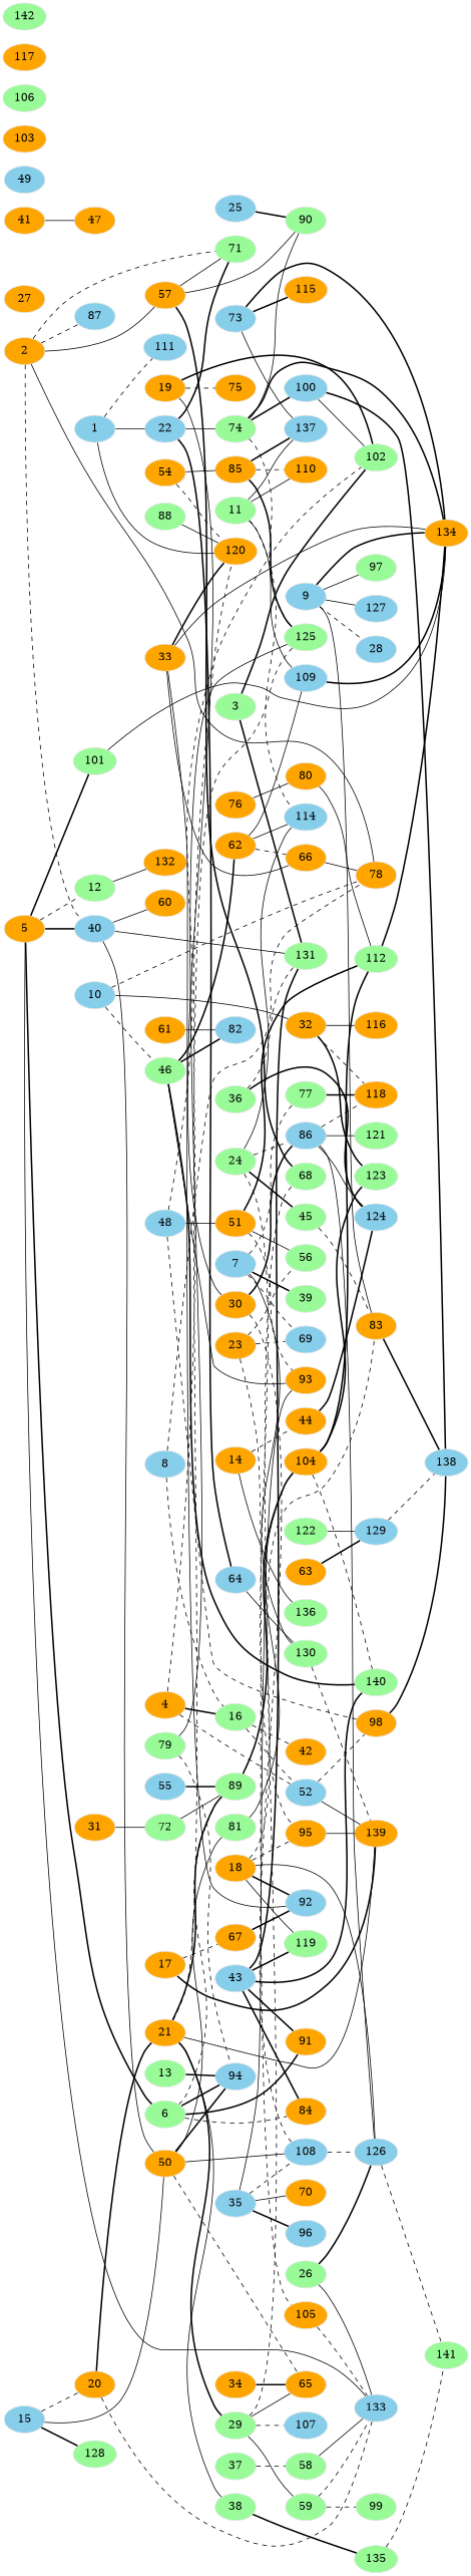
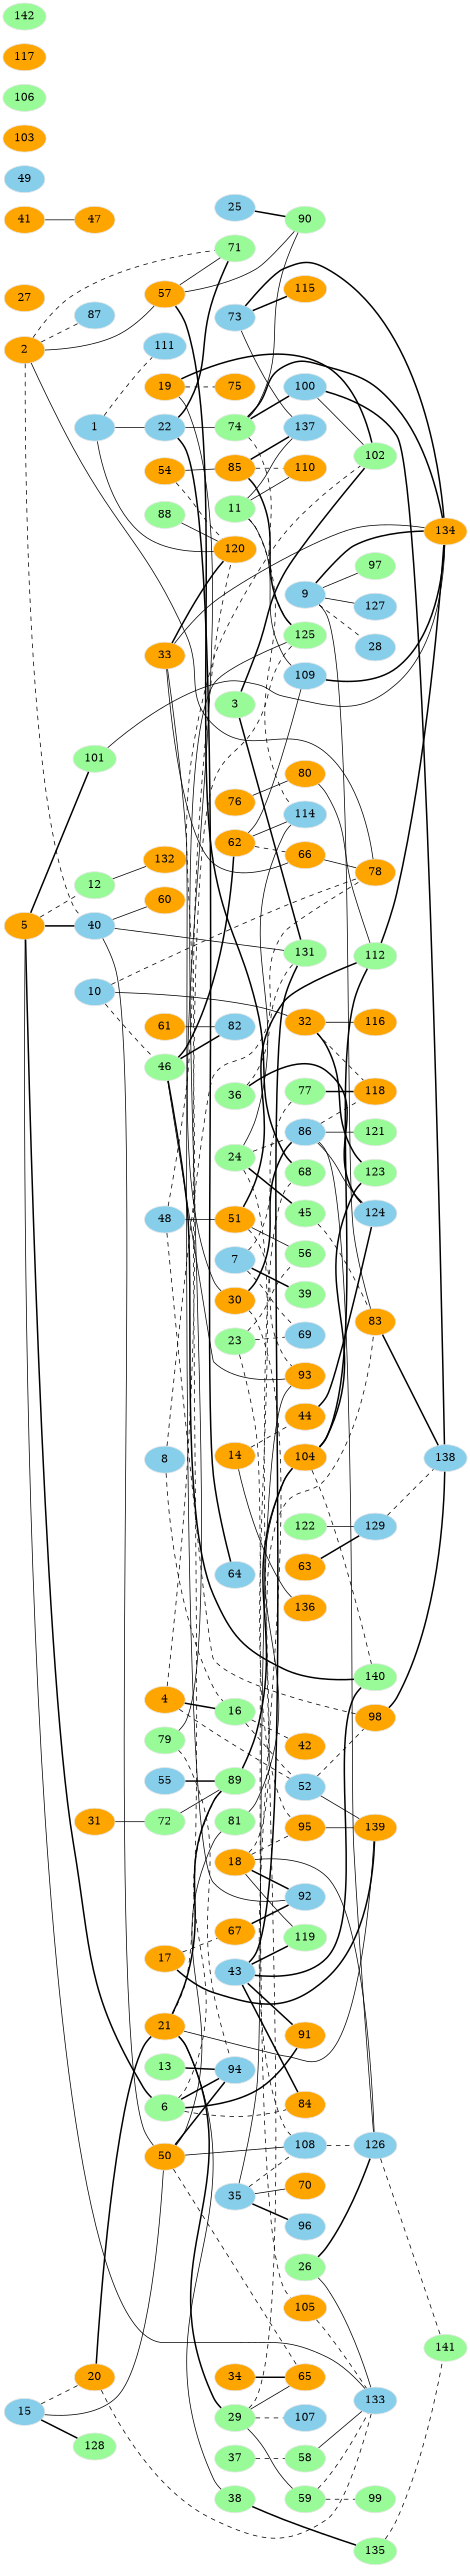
  graph {
    rankdir=LR
    node [color=gray90 fillcolor=orange style=filled]
    edge [style=solid]
    1 [fillcolor=skyblue]
    22 [fillcolor=skyblue]
    111 [fillcolor=skyblue]
    120
    71 [fillcolor=palegreen]
    64 [fillcolor=skyblue]
    74 [fillcolor=palegreen]
    40 [fillcolor=skyblue]
    2
    57
    78
    87 [fillcolor=skyblue]
    131 [fillcolor=palegreen]
    50
    60
    90 [fillcolor=palegreen]
    68 [fillcolor=palegreen]
    3 [fillcolor=palegreen]
    102 [fillcolor=palegreen]
    4
    16 [fillcolor=palegreen]
    52 [fillcolor=skyblue]
    42
    139
    98
    5
    6 [fillcolor=palegreen]
    12 [fillcolor=palegreen]
    101 [fillcolor=palegreen]
    133 [fillcolor=skyblue]
    84
    89 [fillcolor=palegreen]
    91
    94 [fillcolor=skyblue]
    132
    134
    104
    7 [fillcolor=skyblue]
    39 [fillcolor=palegreen]
    69 [fillcolor=skyblue]
    77 [fillcolor=palegreen]
-   130 [fillcolor=palegreen]
    118
    8 [fillcolor=skyblue]
    9 [fillcolor=skyblue]
    28 [fillcolor=skyblue]
    83
    97 [fillcolor=palegreen]
    127 [fillcolor=skyblue]
    138 [fillcolor=skyblue]
    10 [fillcolor=skyblue]
    32
    46 [fillcolor=palegreen]
    116
    123 [fillcolor=palegreen]
    93
    140 [fillcolor=palegreen]
    62
    82 [fillcolor=skyblue]
    11 [fillcolor=palegreen]
    109 [fillcolor=skyblue]
    110
    114 [fillcolor=skyblue]
    137 [fillcolor=skyblue]
    13 [fillcolor=palegreen]
    14
    44
-   136 [fillcolor=palegreen]
+   136
    124 [fillcolor=skyblue]
    15 [fillcolor=skyblue]
    20
    128 [fillcolor=palegreen]
    21
    65
    108 [fillcolor=skyblue]
    81 [fillcolor=palegreen]
    17
    67
    92 [fillcolor=skyblue]
    18
    95
    119 [fillcolor=palegreen]
    126 [fillcolor=skyblue]
    141 [fillcolor=palegreen]
    19
    30
    75
    86 [fillcolor=skyblue]
    29 [fillcolor=palegreen]
    38 [fillcolor=palegreen]
    125 [fillcolor=palegreen]
    59 [fillcolor=palegreen]
    107 [fillcolor=skyblue]
    135 [fillcolor=palegreen]
    100 [fillcolor=skyblue]
-   23
+   23 [fillcolor=palegreen]
    56 [fillcolor=palegreen]
    105
    24 [fillcolor=palegreen]
    45 [fillcolor=palegreen]
    121 [fillcolor=palegreen]
    25 [fillcolor=skyblue]
    26 [fillcolor=palegreen]
    27
    99 [fillcolor=palegreen]
    72 [fillcolor=palegreen]
    31
    33
    66
    34
    35 [fillcolor=skyblue]
    70
    96 [fillcolor=skyblue]
    36 [fillcolor=palegreen]
    37 [fillcolor=palegreen]
    58 [fillcolor=palegreen]
    41
    47
    43 [fillcolor=skyblue]
    48 [fillcolor=skyblue]
    51
    112 [fillcolor=palegreen]
    49 [fillcolor=skyblue]
    54
    85
    55 [fillcolor=skyblue]
    61
    129 [fillcolor=skyblue]
    63
    73 [fillcolor=skyblue]
    115
    76
    80
    79 [fillcolor=palegreen]
    88 [fillcolor=palegreen]
    103
    106 [fillcolor=palegreen]
    117
    122 [fillcolor=palegreen]
    142 [fillcolor=palegreen]
    1 -- 22
    1 -- 111 [style=dashed]
    1 -- 120
    22 -- 71 [style=bold]
    22 -- 64 [style=bold]
    22 -- 74
-   64 -- 130
    74 -- 90
    74 -- 134 [style=bold]
    74 -- 125 [style=dashed]
    74 -- 100 [style=bold]
    40 -- 131
    40 -- 50
    40 -- 60
    2 -- 71 [style=dashed]
    2 -- 40 [style=dashed]
    2 -- 57
    2 -- 78
    2 -- 87 [style=dashed]
    57 -- 71
    57 -- 90
    57 -- 68 [style=bold]
    50 -- 94 [style=bold]
    50 -- 65 [style=dashed]
    50 -- 108
    50 -- 81
    3 -- 131 [style=bold]
    3 -- 102 [style=bold]
    4 -- 120 [style=dashed]
    4 -- 16 [style=bold]
    4 -- 52 [style=dashed]
    16 -- 52 [style=dashed]
    16 -- 42 [style=dashed]
    52 -- 139
    52 -- 98 [style=dashed]
    98 -- 138 [style=bold]
    5 -- 40 [style=bold]
    5 -- 6 [style=bold]
    5 -- 12 [style=dashed]
    5 -- 101 [style=bold]
    5 -- 133
    6 -- 84 [style=dashed]
    6 -- 89 [style=dashed]
    6 -- 91 [style=bold]
    6 -- 94 [style=bold]
    12 -- 132
    101 -- 134
    89 -- 104 [style=bold]
    104 -- 123 [style=bold]
    104 -- 140 [style=dashed]
    104 -- 112 [style=bold]
    7 -- 39 [style=bold]
    7 -- 69 [style=dashed]
    7 -- 77 [style=dashed]
-   7 -- 130
    77 -- 118 [style=bold]
-   130 -- 139 [style=dashed]
    8 -- 78 [style=dashed]
    8 -- 16 [style=dashed]
    9 -- 134 [style=bold]
    9 -- 28 [style=dashed]
    9 -- 83
    9 -- 97
    9 -- 127
    83 -- 138 [style=bold]
    10 -- 78 [style=dashed]
    10 -- 32
    10 -- 46 [style=dashed]
    32 -- 118 [style=dashed]
    32 -- 116
    32 -- 123 [style=bold]
    46 -- 93
    46 -- 140 [style=bold]
    46 -- 62 [style=bold]
    46 -- 82 [style=bold]
    62 -- 109
    62 -- 114
    62 -- 66 [style=dashed]
    11 -- 109
    11 -- 110
    11 -- 114 [style=dashed]
    11 -- 137
    109 -- 134 [style=bold]
    13 -- 94 [style=bold]
    14 -- 44 [style=dashed]
    14 -- 136
    44 -- 124 [style=bold]
    15 -- 50
    15 -- 20 [style=dashed]
    15 -- 128 [style=bold]
    20 -- 133 [style=dashed]
    20 -- 21 [style=bold]
    21 -- 139
    21 -- 89 [style=bold]
    21 -- 29 [style=bold]
    21 -- 38
    21 -- 125 [style=dashed]
    108 -- 126 [style=dashed]
    81 -- 104
    17 -- 139 [style=bold]
    17 -- 67 [style=dashed]
    67 -- 92 [style=bold]
    18 -- 83 [style=dashed]
    18 -- 92 [style=bold]
    18 -- 95 [style=dashed]
    18 -- 119
    18 -- 126
    95 -- 139
    126 -- 141 [style=dashed]
    19 -- 102 [style=bold]
    19 -- 30
    19 -- 75 [style=dashed]
    30 -- 108 [style=dashed]
    30 -- 86 [style=bold]
    86 -- 118 [style=dashed]
    86 -- 124
    86 -- 126
    86 -- 121
    29 -- 68 [style=dashed]
    29 -- 65
    29 -- 59
    29 -- 107 [style=dashed]
    38 -- 135 [style=bold]
    59 -- 133 [style=dashed]
    59 -- 99 [style=dashed]
    135 -- 141 [style=dashed]
    100 -- 102
    100 -- 138 [style=bold]
    23 -- 69 [style=dashed]
    23 -- 56 [style=dashed]
    23 -- 105 [style=dashed]
    105 -- 133 [style=dashed]
    24 -- 114
    24 -- 95 [style=dashed]
    24 -- 86 [style=dashed]
    24 -- 45 [style=bold]
    45 -- 83 [style=dashed]
    25 -- 90 [style=bold]
    26 -- 133
    26 -- 126 [style=bold]
    72 -- 89
    31 -- 72
    33 -- 120 [style=bold]
    33 -- 134
    33 -- 92
    33 -- 66
    66 -- 78
    34 -- 65 [style=bold]
    35 -- 93
    35 -- 108 [style=dashed]
    35 -- 70
    35 -- 96 [style=bold]
    36 -- 131 [style=dashed]
    36 -- 124 [style=bold]
    37 -- 58 [style=dashed]
    58 -- 133
    41 -- 47
    43 -- 131 [style=bold]
    43 -- 84 [style=bold]
    43 -- 91 [style=bold]
    43 -- 140 [style=bold]
    43 -- 119 [style=bold]
    48 -- 102 [style=dashed]
    48 -- 98 [style=dashed]
    48 -- 51
    51 -- 93 [style=dashed]
    51 -- 56
    51 -- 112 [style=bold]
    112 -- 134 [style=bold]
    54 -- 120 [style=dashed]
    54 -- 85
    85 -- 110 [style=dashed]
    85 -- 137 [style=bold]
    85 -- 125 [style=bold]
    55 -- 89 [style=bold]
    61 -- 82
    129 -- 138 [style=dashed]
    63 -- 129 [style=bold]
    73 -- 134 [style=bold]
    73 -- 137
    73 -- 115 [style=bold]
    76 -- 80
    80 -- 112
    79 -- 94 [style=dashed]
    79 -- 125
    88 -- 120
    122 -- 129
  }
